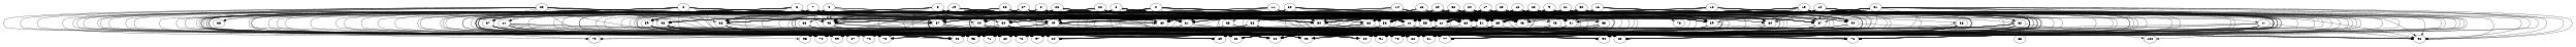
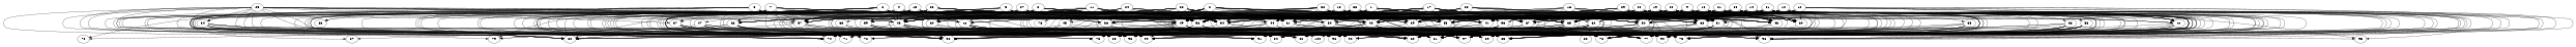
  digraph {
    node [alpha=0.16]
-   1 [alpha=0.07 label=0]
+   1 [alpha=0.07]
    39 [alpha=0.17]
    41 [alpha=0.19]
    42
    43 [alpha=0.13]
    49 [alpha=0.03]
    50 [alpha=0.09]
    51 [alpha=0.08]
    54 [alpha=0.04]
    55 [alpha=0.02]
    56 [alpha=0.06]
    60 [alpha=0.05]
    61 [alpha=0.06]
    62 [alpha=0.14]
    65 [alpha=0.07]
    67 [alpha=0.02]
    68 [alpha=0.18]
    74
    75 [alpha=0.13]
    77 [alpha=0.05]
    81 [alpha=0.01]
    84 [alpha=0.13]
    90 [alpha=0.10]
    91 [alpha=0.17]
    92 [alpha=0.07]
    98 [alpha=0.04]
    99 [alpha=0.04]
    69 [alpha=0.07]
    82 [alpha=0.15]
    78 [alpha=0.08]
    80 [alpha=0.15]
    93 [alpha=0.00]
    85 [alpha=0.14]
    89 [alpha=0.13]
    97 [alpha=0.09]
    83 [alpha=0.07]
    95
    73 [alpha=0.14]
    94 [alpha=0.02]
    72 [alpha=0.17]
    96 [alpha=0.11]
    79 [alpha=0.11]
    100 [alpha=0.13]
    88 [alpha=0.07]
    71 [alpha=0.07]
    2 [alpha=0.18]
    40 [alpha=0.17]
    44 [alpha=0.03]
    45
    46 [alpha=0.09]
    52 [alpha=0.15]
    57 [alpha=0.15]
    59 [alpha=0.19]
    63 [alpha=0.13]
    3 [alpha=0.13]
    86 [alpha=0.15]
    4 [alpha=0.12]
    36
    48 [alpha=0.00]
    5 [alpha=0.12]
    6 [alpha=0.12]
    7 [alpha=0.20]
    34 [alpha=0.00]
    66 [alpha=0.02]
    70 [alpha=0.06]
    87
    8 [alpha=0.02]
    9
    64 [alpha=0.03]
    10 [alpha=0.10]
    11 [alpha=0.01]
    12 [alpha=0.20]
    13 [alpha=0.15]
    14 [alpha=0.01]
    15
    47 [alpha=0.15]
    16 [alpha=0.12]
    17 [alpha=0.03]
    53 [alpha=0.17]
    18 [alpha=0.02]
    38
    19 [alpha=0.20]
    20 [alpha=0.17]
    35 [alpha=0.11]
    58 [alpha=0.14]
    21 [alpha=0.15]
    22 [alpha=0.12]
    23 [alpha=0.05]
    24 [alpha=0.10]
    76 [alpha=0.03]
    25 [alpha=0.03]
    37 [alpha=0.01]
    26 [alpha=0.09]
    27
    28 [alpha=0.13]
    29 [alpha=0.10]
    30 [alpha=0.15]
    31 [alpha=0.06]
    32 [alpha=0.07]
    33 [alpha=0.02]
    1 -> 39
    1 -> 41
    1 -> 42
    1 -> 43
    1 -> 49
    1 -> 50
    1 -> 51
    1 -> 54
    1 -> 55
    1 -> 56
    1 -> 60
    1 -> 61
    1 -> 62
    1 -> 65
    1 -> 67
    1 -> 68
    1 -> 74
    1 -> 75
    1 -> 77
    1 -> 81
    1 -> 84
    1 -> 90
    1 -> 91
    1 -> 92
    1 -> 98
    1 -> 99
    39 -> 75
    39 -> 69
    39 -> 82
    39 -> 78
    41 -> 92
    41 -> 80
    41 -> 93
    41 -> 85
    41 -> 89
    42 -> 74
    42 -> 77
    42 -> 81
    42 -> 91
    42 -> 92
    42 -> 82
    42 -> 78
    42 -> 85
    42 -> 97
    43 -> 74
    43 -> 90
    43 -> 92
    43 -> 92
    43 -> 99
    43 -> 69
    43 -> 82
    43 -> 89
    43 -> 83
    43 -> 95
    49 -> 74
    49 -> 77
    49 -> 84
    49 -> 99
    49 -> 93
    49 -> 85
    49 -> 89
    49 -> 83
    49 -> 73
    49 -> 94
    49 -> 72
    50 -> 74
    50 -> 75
    50 -> 77
    50 -> 91
    50 -> 98
    50 -> 99
    50 -> 69
    50 -> 82
    50 -> 93
    50 -> 89
    51 -> 92
    51 -> 98
    51 -> 69
    51 -> 78
    51 -> 93
    51 -> 89
    51 -> 96
    54 -> 81
    54 -> 92
    54 -> 85
    55 -> 75
    55 -> 92
    55 -> 82
    56 -> 90
    56 -> 69
    56 -> 82
    56 -> 93
    56 -> 73
    60 -> 97
    61 -> 84
    61 -> 78
    61 -> 85
    61 -> 97
    61 -> 79
    62 -> 74
    62 -> 81
    62 -> 84
    62 -> 69
    62 -> 82
    62 -> 78
    62 -> 93
    62 -> 97
    62 -> 94
    62 -> 100
    62 -> 88
    65 -> 74
    65 -> 90
    65 -> 91
    65 -> 98
    65 -> 69
    65 -> 82
    65 -> 80
    65 -> 94
    65 -> 71
    67 -> 91
    67 -> 98
    67 -> 93
    67 -> 94
    68 -> 77
    68 -> 92
    68 -> 69
    68 -> 85
    68 -> 96
    2 -> 39
    2 -> 41
    2 -> 42
    2 -> 43
    2 -> 49
    2 -> 51
    2 -> 54
    2 -> 55
    2 -> 56
    2 -> 60
    2 -> 67
    2 -> 68
    2 -> 75
    2 -> 77
    2 -> 81
    2 -> 91
    2 -> 69
    2 -> 80
    2 -> 93
    2 -> 97
-   2 -> 73
    2 -> 79
    2 -> 40
    2 -> 44
    2 -> 45
    2 -> 46
    2 -> 52
    2 -> 57
    2 -> 59
    2 -> 63
    40 -> 75
    40 -> 98
    40 -> 78
    40 -> 97
    40 -> 94
    40 -> 96
    44 -> 75
    44 -> 81
    44 -> 84
    44 -> 91
    44 -> 92
    44 -> 83
    44 -> 79
    45 -> 92
    45 -> 78
    45 -> 80
    45 -> 83
    45 -> 71
    46 -> 75
    46 -> 78
    52 -> 75
    52 -> 77
    52 -> 81
    52 -> 92
    52 -> 99
    52 -> 69
    52 -> 93
    52 -> 89
    52 -> 94
    57 -> 74
    57 -> 77
    57 -> 84
    57 -> 90
    57 -> 82
    57 -> 80
    59 -> 91
    59 -> 92
    59 -> 98
    59 -> 99
    59 -> 78
    59 -> 97
    59 -> 94
    59 -> 72
    63 -> 84
    63 -> 90
    63 -> 82
    63 -> 71
    3 -> 39
    3 -> 41
    3 -> 43
    3 -> 49
    3 -> 54
    3 -> 74
    3 -> 81
    3 -> 92
    3 -> 69
    3 -> 83
    3 -> 73
    3 -> 79
    3 -> 44
    3 -> 46
    3 -> 52
    3 -> 57
    3 -> 86
    4 -> 43
    4 -> 43
    4 -> 56
    4 -> 68
    4 -> 74
    4 -> 81
    4 -> 99
    4 -> 80
    4 -> 93
    4 -> 46
    4 -> 46
    4 -> 57
    4 -> 36
    4 -> 48
    36 -> 74
    36 -> 77
    36 -> 84
    36 -> 99
    36 -> 93
    36 -> 83
    36 -> 73
    48 -> 77
    48 -> 81
    48 -> 90
    48 -> 92
    48 -> 69
    48 -> 93
    48 -> 85
    48 -> 89
    48 -> 97
    48 -> 94
    5 -> 39
    5 -> 42
    5 -> 43
    5 -> 49
    5 -> 50
    5 -> 51
    5 -> 56
    5 -> 61
    5 -> 84
    5 -> 92
    5 -> 93
    5 -> 52
    5 -> 57
    5 -> 59
    5 -> 86
    5 -> 36
    6 -> 42
    6 -> 43
    6 -> 49
    6 -> 51
    6 -> 54
    6 -> 55
    6 -> 56
    6 -> 61
    6 -> 68
    6 -> 74
    6 -> 92
    6 -> 92
    6 -> 98
    6 -> 99
    6 -> 80
    6 -> 93
    6 -> 85
    6 -> 97
    6 -> 83
    6 -> 94
    6 -> 96
    7 -> 42
    7 -> 43
    7 -> 51
    7 -> 55
    7 -> 56
    7 -> 60
    7 -> 74
    7 -> 84
    7 -> 93
    7 -> 97
    7 -> 83
    7 -> 73
    7 -> 94
    7 -> 96
    7 -> 71
    7 -> 52
    7 -> 57
    7 -> 48
    7 -> 34
    7 -> 66
    34 -> 74
    34 -> 92
    34 -> 82
    34 -> 78
    34 -> 80
    34 -> 85
    34 -> 89
    34 -> 83
    34 -> 71
    66 -> 74
    66 -> 90
    66 -> 92
    66 -> 69
    66 -> 82
    66 -> 82
    66 -> 89
    66 -> 70
    66 -> 87
    8 -> 42
    8 -> 42
    8 -> 43
    8 -> 49
    8 -> 50
    8 -> 51
    8 -> 54
    8 -> 55
    8 -> 56
    8 -> 65
    8 -> 67
    8 -> 77
    8 -> 84
    8 -> 90
    8 -> 92
    8 -> 98
    8 -> 99
    8 -> 69
    8 -> 82
    8 -> 97
    8 -> 94
    8 -> 71
    8 -> 52
    8 -> 66
    9 -> 41
    9 -> 42
    9 -> 43
    9 -> 51
    9 -> 55
    9 -> 55
    9 -> 56
    9 -> 61
    9 -> 65
    9 -> 68
    9 -> 77
    9 -> 69
    9 -> 78
    9 -> 85
    9 -> 97
    9 -> 83
    9 -> 94
    9 -> 40
    9 -> 46
    9 -> 36
    9 -> 64
    64 -> 81
    64 -> 84
    64 -> 92
    64 -> 94
    10 -> 41
    10 -> 42
    10 -> 50
    10 -> 51
    10 -> 54
    10 -> 56
    10 -> 61
    10 -> 65
    10 -> 67
    10 -> 68
    10 -> 75
    10 -> 77
    10 -> 81
    10 -> 90
    10 -> 99
    10 -> 89
    10 -> 94
    10 -> 94
    10 -> 96
    10 -> 52
    10 -> 64
    11 -> 43
    11 -> 54
    11 -> 55
    11 -> 56
    11 -> 61
    11 -> 61
    11 -> 65
    11 -> 67
    11 -> 68
    11 -> 75
    11 -> 77
    11 -> 99
    11 -> 82
    11 -> 83
    11 -> 73
    11 -> 72
    11 -> 46
    11 -> 57
    12 -> 39
    12 -> 41
    12 -> 43
    12 -> 50
    12 -> 51
    12 -> 55
    12 -> 56
    12 -> 60
    12 -> 67
    12 -> 75
    12 -> 77
    12 -> 78
    12 -> 80
    12 -> 85
    12 -> 96
    12 -> 40
    12 -> 52
    13 -> 49
    13 -> 51
    13 -> 54
    13 -> 55
    13 -> 56
    13 -> 65
    13 -> 68
    13 -> 92
    13 -> 80
    13 -> 85
    13 -> 46
    13 -> 52
    13 -> 66
    14 -> 51
    14 -> 54
    14 -> 55
    14 -> 60
    14 -> 61
    14 -> 65
    14 -> 68
    14 -> 98
    14 -> 99
    14 -> 89
    14 -> 95
    14 -> 40
    14 -> 44
    14 -> 46
    14 -> 52
    15 -> 39
    15 -> 51
    15 -> 54
    15 -> 55
    15 -> 56
    15 -> 65
    15 -> 67
    15 -> 74
    15 -> 91
    15 -> 92
    15 -> 98
    15 -> 85
    15 -> 89
    15 -> 83
    15 -> 72
    15 -> 96
    15 -> 40
    15 -> 52
    15 -> 57
    15 -> 66
    15 -> 64
    15 -> 47
    47 -> 77
    47 -> 81
    47 -> 98
    47 -> 78
    47 -> 80
    47 -> 83
    47 -> 96
    47 -> 100
    16 -> 39
    16 -> 41
    16 -> 49
    16 -> 51
    16 -> 55
    16 -> 62
    16 -> 65
    16 -> 65
    16 -> 67
    16 -> 68
    16 -> 90
    16 -> 91
    16 -> 69
    16 -> 82
    16 -> 85
    16 -> 83
    16 -> 44
    16 -> 46
    16 -> 52
    17 -> 39
    17 -> 42
    17 -> 43
    17 -> 49
    17 -> 50
    17 -> 51
    17 -> 54
    17 -> 55
    17 -> 56
    17 -> 65
    17 -> 67
    17 -> 68
    17 -> 82
    17 -> 89
    17 -> 97
    17 -> 83
    17 -> 72
    17 -> 96
    17 -> 40
    17 -> 44
    17 -> 46
    17 -> 52
    17 -> 48
    17 -> 66
    17 -> 64
    17 -> 53
    53 -> 84
    53 -> 91
    53 -> 92
    53 -> 82
    53 -> 85
    53 -> 83
    53 -> 73
    53 -> 94
    18 -> 39
    18 -> 42
    18 -> 49
    18 -> 54
    18 -> 60
    18 -> 65
    18 -> 68
    18 -> 78
    18 -> 80
    18 -> 85
    18 -> 83
    18 -> 73
    18 -> 96
    18 -> 40
    18 -> 46
    18 -> 52
    18 -> 57
    18 -> 36
    18 -> 38
    38 -> 77
    38 -> 84
    38 -> 92
-   38 -> 98
+   62 -> 98
    38 -> 69
    38 -> 80
    38 -> 85
    38 -> 97
    38 -> 94
    19 -> 42
    19 -> 43
    19 -> 49
    19 -> 51
    19 -> 54
    19 -> 55
    19 -> 60
    19 -> 65
    19 -> 74
    19 -> 77
    19 -> 84
    19 -> 98
    19 -> 69
    19 -> 97
    19 -> 95
    19 -> 94
    19 -> 72
    19 -> 46
    19 -> 52
    19 -> 57
    19 -> 36
    19 -> 48
    19 -> 53
    20 -> 43
    20 -> 49
    20 -> 51
    20 -> 54
    20 -> 55
    20 -> 56
    20 -> 60
    20 -> 65
    20 -> 67
    20 -> 68
    20 -> 74
    20 -> 75
    20 -> 81
    20 -> 98
    20 -> 69
    20 -> 89
    20 -> 97
    20 -> 40
    20 -> 46
    20 -> 52
    20 -> 57
    20 -> 36
    20 -> 35
    20 -> 58
    35 -> 99
    35 -> 69
    35 -> 82
    35 -> 78
    35 -> 89
    35 -> 83
    35 -> 73
    58 -> 74
    58 -> 75
    58 -> 77
    58 -> 81
    58 -> 84
    58 -> 90
    58 -> 99
    58 -> 97
    58 -> 94
    21 -> 41
    21 -> 49
    21 -> 51
    21 -> 54
    21 -> 56
    21 -> 60
    21 -> 65
    21 -> 67
    21 -> 68
    21 -> 75
    21 -> 77
    21 -> 84
    21 -> 78
    21 -> 89
    21 -> 94
    21 -> 96
    21 -> 46
    21 -> 52
    21 -> 57
    21 -> 36
    22 -> 39
    22 -> 49
    22 -> 51
    22 -> 54
    22 -> 55
    22 -> 56
    22 -> 60
    22 -> 65
    22 -> 91
    22 -> 98
    22 -> 99
    22 -> 80
    22 -> 93
    22 -> 85
    22 -> 72
    22 -> 44
    22 -> 46
    22 -> 52
    22 -> 57
    22 -> 36
    22 -> 64
    23 -> 39
    23 -> 42
    23 -> 49
    23 -> 54
    23 -> 55
    23 -> 56
    23 -> 60
    23 -> 65
    23 -> 77
    23 -> 81
    23 -> 84
    23 -> 82
    23 -> 78
    23 -> 85
    23 -> 83
    23 -> 45
    23 -> 46
    23 -> 57
    23 -> 48
    24 -> 39
    24 -> 42
    24 -> 49
    24 -> 54
    24 -> 56
    24 -> 65
    24 -> 84
    24 -> 90
    24 -> 99
    24 -> 69
    24 -> 82
    24 -> 78
    24 -> 46
    24 -> 57
    24 -> 36
    24 -> 66
    24 -> 76
    25 -> 41
    25 -> 43
    25 -> 49
    25 -> 54
    25 -> 68
    25 -> 74
    25 -> 77
    25 -> 84
    25 -> 91
    25 -> 92
    25 -> 98
    25 -> 69
    25 -> 80
    25 -> 93
    25 -> 83
    25 -> 96
    25 -> 57
    25 -> 36
    25 -> 48
    25 -> 34
    25 -> 37
    37 -> 74
    37 -> 75
    37 -> 84
    37 -> 69
    37 -> 89
    37 -> 97
    37 -> 83
    26 -> 41
    26 -> 42
    26 -> 43
    26 -> 49
    26 -> 50
    26 -> 56
    26 -> 61
    26 -> 65
    26 -> 67
    26 -> 68
    26 -> 84
    26 -> 91
    26 -> 99
    26 -> 78
    26 -> 80
    26 -> 83
    26 -> 46
    26 -> 57
    26 -> 59
    26 -> 70
    26 -> 64
    27 -> 41
    27 -> 43
    27 -> 50
    27 -> 54
    27 -> 55
    27 -> 60
    27 -> 61
    27 -> 65
    27 -> 98
    27 -> 80
    27 -> 73
    27 -> 52
    27 -> 36
    27 -> 48
    27 -> 66
    27 -> 87
    27 -> 64
    27 -> 37
    28 -> 42
    28 -> 43
    28 -> 51
    28 -> 54
    28 -> 55
    28 -> 62
    28 -> 77
    28 -> 91
    28 -> 98
    28 -> 93
    28 -> 85
    28 -> 94
    28 -> 40
    28 -> 44
    28 -> 46
    28 -> 52
    28 -> 48
    28 -> 64
    28 -> 37
    29 -> 39
    29 -> 41
    29 -> 42
    29 -> 43
    29 -> 51
    29 -> 51
    29 -> 55
    29 -> 56
    29 -> 60
    29 -> 65
    29 -> 68
    29 -> 77
    29 -> 81
    29 -> 84
    29 -> 46
    29 -> 46
    29 -> 52
    29 -> 59
    29 -> 66
    30 -> 39
    30 -> 41
    30 -> 42
    30 -> 49
    30 -> 51
    30 -> 51
    30 -> 55
    30 -> 56
    30 -> 60
    30 -> 61
    30 -> 65
    30 -> 65
    30 -> 68
    30 -> 68
    30 -> 77
    30 -> 84
    30 -> 90
    30 -> 91
    30 -> 85
    30 -> 83
    30 -> 94
    30 -> 96
    30 -> 46
    30 -> 52
    31 -> 41
    31 -> 41
    31 -> 42
    31 -> 43
    31 -> 49
    31 -> 50
    31 -> 51
    31 -> 56
    31 -> 61
    31 -> 65
    31 -> 67
    31 -> 68
    31 -> 77
    31 -> 81
    31 -> 98
    31 -> 69
    31 -> 82
    31 -> 78
    31 -> 93
    31 -> 85
    31 -> 89
    31 -> 83
    31 -> 94
    31 -> 96
    31 -> 71
    31 -> 46
    32 -> 39
    32 -> 41
    32 -> 42
    32 -> 43
    32 -> 49
    32 -> 50
    32 -> 51
    32 -> 54
    32 -> 55
    32 -> 56
    32 -> 61
    32 -> 65
    32 -> 68
    32 -> 77
    32 -> 91
    32 -> 82
    32 -> 78
    32 -> 93
    32 -> 94
    32 -> 46
    32 -> 57
    32 -> 36
    32 -> 66
    32 -> 53
    33 -> 42
    33 -> 43
    33 -> 49
    33 -> 50
    33 -> 51
    33 -> 54
    33 -> 55
    33 -> 60
    33 -> 61
    33 -> 65
    33 -> 68
    33 -> 75
    33 -> 92
    33 -> 99
    33 -> 69
    33 -> 83
    33 -> 94
    33 -> 44
    33 -> 59
    33 -> 36
  }
